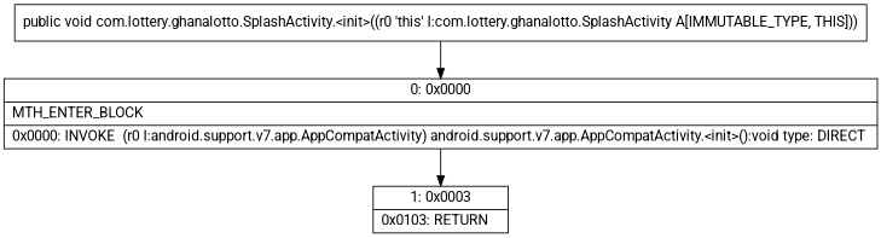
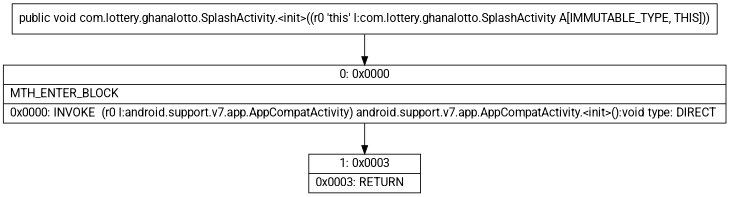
  digraph {
    fontname=Roboto
    node [shape=record fontname=Roboto]
    edge [fontname=Roboto]
    n1 [label="{0\:\ 0x0000|MTH_ENTER_BLOCK\l|0x0000: INVOKE  (r0 I:android.support.v7.app.AppCompatActivity) android.support.v7.app.AppCompatActivity.\<init\>():void type: DIRECT \l}"]
-   n2 [label="{1\:\ 0x0003|0x0103: RETURN   \l}"]
+   n2 [label="{1\:\ 0x0003|0x0003: RETURN   \l}"]
    n3 [label="{public void com.lottery.ghanalotto.SplashActivity.\<init\>((r0 'this' I:com.lottery.ghanalotto.SplashActivity A[IMMUTABLE_TYPE, THIS])) }"]
    n1 -> n2
    n3 -> n1
  }
